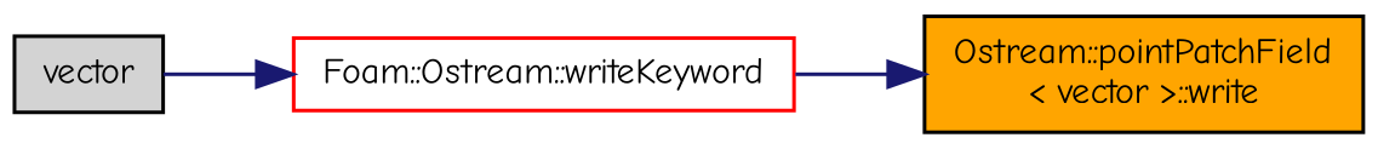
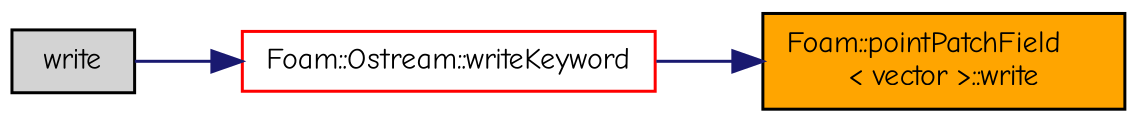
  digraph {
    fontname="Comic Neue"
    rankdir=LR
    node [color=black fontname="Comic Neue" fontsize=10 shape=record style=filled]
    edge [color=midnightblue fontname="Comic Neue" fontsize=10 labelfontname=FreeSans labelfontsize=10 style=solid]
-   n1 [fillcolor=lightgrey fontcolor=black height=0.2 label=vector width=0.4]
+   n1 [fillcolor=lightgrey fontcolor=black height=0.2 label=write width=0.4]
    n2 [color=red fillcolor=white height=0.2 label="Foam::Ostream::writeKeyword" width=0.4]
-   n3 [fillcolor=orange height=0.2 label="Ostream::pointPatchField\l\< vector \>::write" width=0.4]
+   n3 [fillcolor=orange height=0.2 label="Foam::pointPatchField\l\< vector \>::write" width=0.4]
    n1 -> n2
    n2 -> n3
  }
